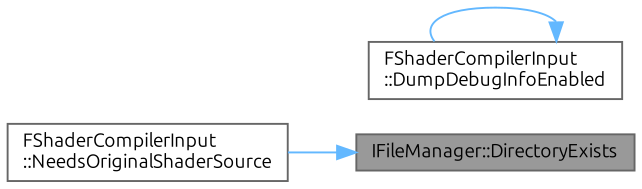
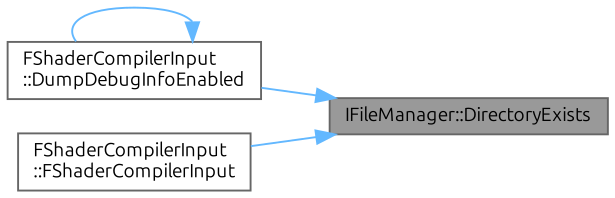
  digraph {
    fontname=Ubuntu
    rankdir=RL
    node [color=grey40 fillcolor=white fontname=Ubuntu fontsize=10 shape=box style=filled]
    edge [color=steelblue1 dir=back fontname=Ubuntu fontsize=10 labelfontname=Helvetica labelfontsize=10 style=solid]
    n1 [color=gray40 fillcolor=grey60 fontcolor=black height=0.2 label="IFileManager::DirectoryExists" width=0.4]
    n2 [height=0.2 label="FShaderCompilerInput\l::DumpDebugInfoEnabled" width=0.4]
-   n3 [height=0.2 label="FShaderCompilerInput\l::NeedsOriginalShaderSource" width=0.4]
+   n3 [height=0.2 label="FShaderCompilerInput\l::FShaderCompilerInput" width=0.4]
+   n1 -> n2
    n1 -> n3
    n2 -> n2
  }
